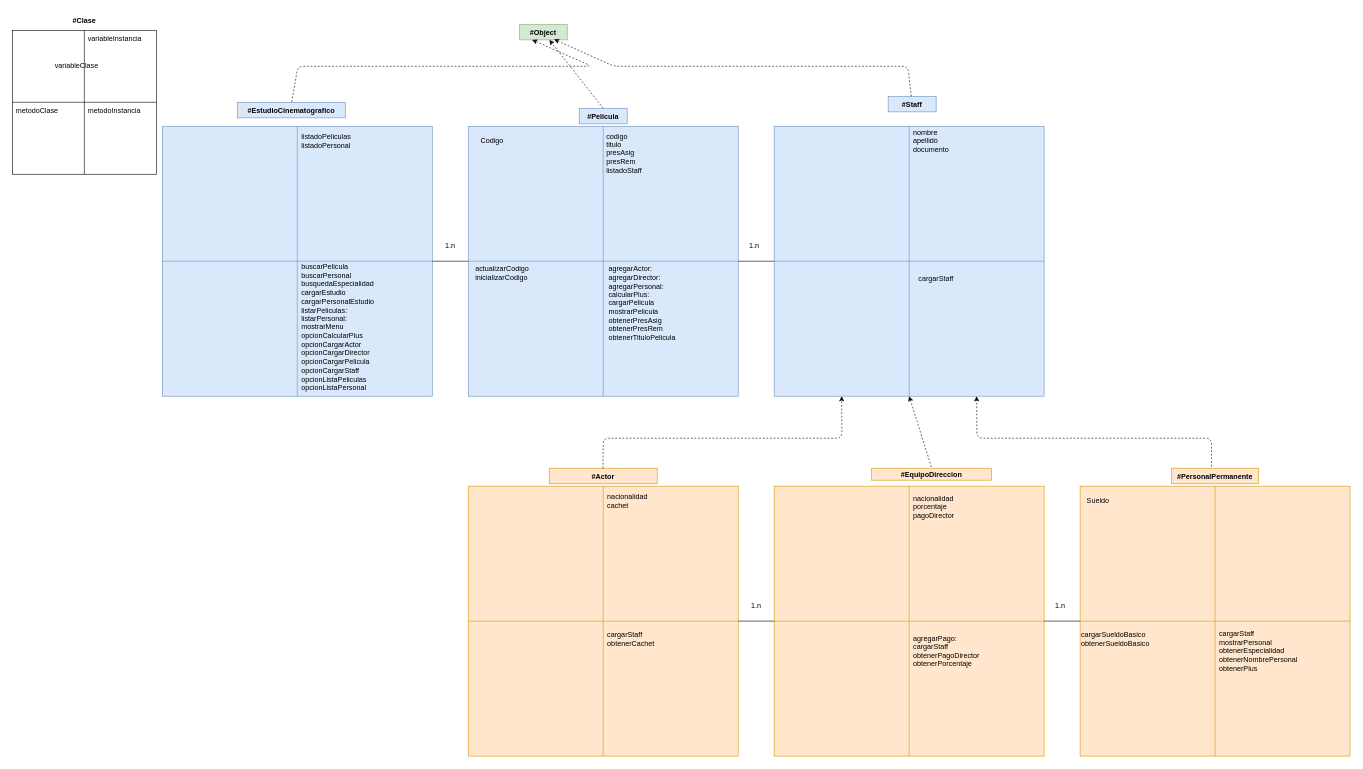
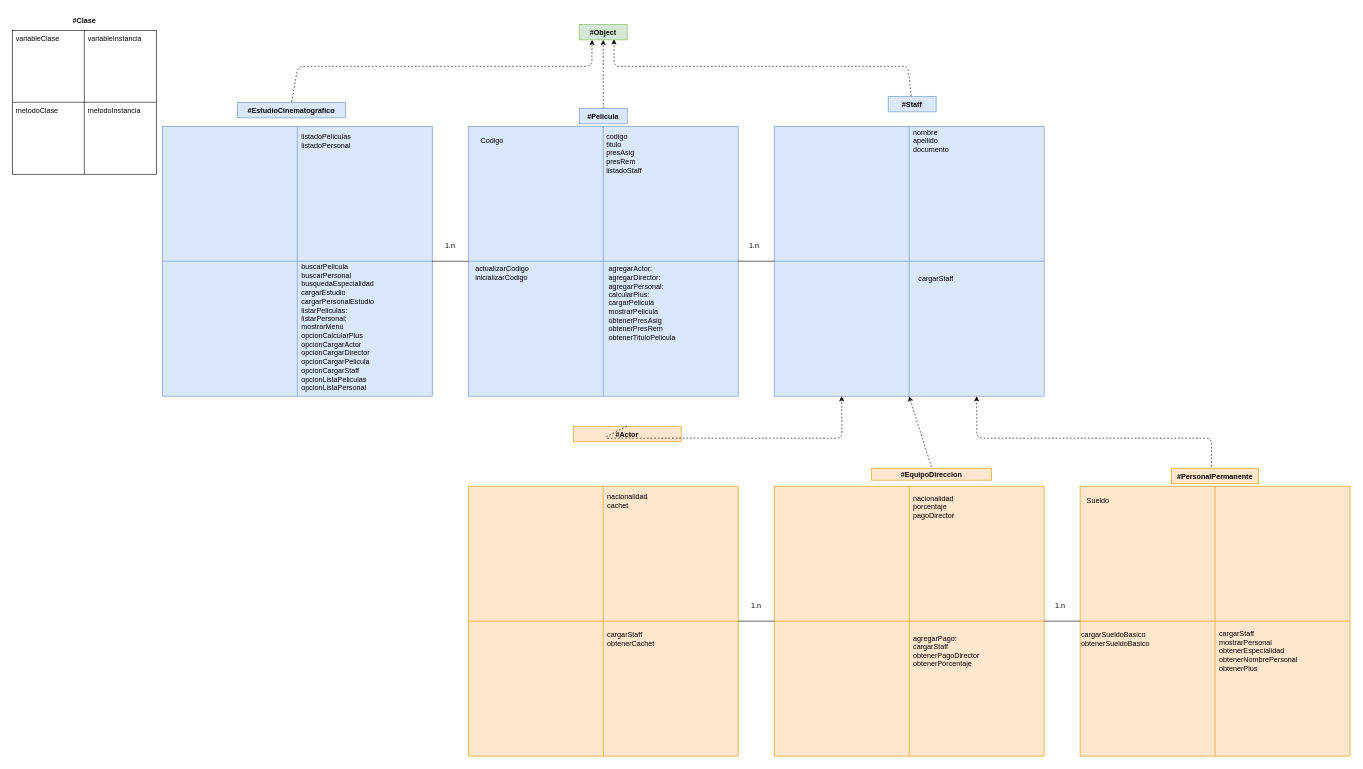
  <mxCell id="0" />
  <mxCell id="1" parent="0" />
  <mxCell id="2" value="" style="whiteSpace=wrap;html=1;aspect=fixed;fillColor=#dae8fc;strokeColor=#6c8ebf;" parent="1" vertex="1"><mxGeometry x="780" y="210" width="450" height="450" as="geometry" /></mxCell>
  <mxCell id="3" value="" style="endArrow=none;html=1;entryX=0.5;entryY=0;entryDx=0;entryDy=0;exitX=0.5;exitY=1;exitDx=0;exitDy=0;fillColor=#dae8fc;strokeColor=#6c8ebf;" parent="1" source="2" target="2" edge="1"><mxGeometry width="50" height="50" relative="1" as="geometry"><mxPoint x="657" y="-140" as="sourcePoint" /><mxPoint x="707" y="-190" as="targetPoint" /></mxGeometry></mxCell>
  <mxCell id="4" value="" style="endArrow=none;html=1;exitX=0;exitY=0.5;exitDx=0;exitDy=0;entryX=1;entryY=0.5;entryDx=0;entryDy=0;fillColor=#dae8fc;strokeColor=#6c8ebf;" parent="1" source="2" target="2" edge="1"><mxGeometry width="50" height="50" relative="1" as="geometry"><mxPoint x="657" y="-140" as="sourcePoint" /><mxPoint x="707" y="-190" as="targetPoint" /></mxGeometry></mxCell>
  <mxCell id="5" value="#Staff" style="text;align=center;fontStyle=1;verticalAlign=middle;spacingLeft=3;spacingRight=3;strokeColor=#6c8ebf;rotatable=0;points=[[0,0.5],[1,0.5]];portConstraint=eastwest;fillColor=#dae8fc;" parent="1" vertex="1"><mxGeometry x="1480" y="160" width="80" height="26" as="geometry" /></mxCell>
  <mxCell id="6" value="" style="whiteSpace=wrap;html=1;aspect=fixed;fillColor=#dae8fc;strokeColor=#6c8ebf;" parent="1" vertex="1"><mxGeometry x="1290" y="210" width="450" height="450" as="geometry" /></mxCell>
  <mxCell id="7" value="" style="endArrow=none;html=1;entryX=0.5;entryY=0;entryDx=0;entryDy=0;exitX=0.5;exitY=1;exitDx=0;exitDy=0;fillColor=#dae8fc;strokeColor=#6c8ebf;" parent="1" source="6" target="6" edge="1"><mxGeometry width="50" height="50" relative="1" as="geometry"><mxPoint x="1037" y="-140" as="sourcePoint" /><mxPoint x="1087" y="-190" as="targetPoint" /></mxGeometry></mxCell>
  <mxCell id="8" value="" style="endArrow=none;html=1;exitX=0;exitY=0.5;exitDx=0;exitDy=0;entryX=1;entryY=0.5;entryDx=0;entryDy=0;fillColor=#dae8fc;strokeColor=#6c8ebf;" parent="1" source="6" target="6" edge="1"><mxGeometry width="50" height="50" relative="1" as="geometry"><mxPoint x="1037" y="-140" as="sourcePoint" /><mxPoint x="1087" y="-190" as="targetPoint" /></mxGeometry></mxCell>
  <mxCell id="9" value="#Pelicula" style="text;align=center;fontStyle=1;verticalAlign=middle;spacingLeft=3;spacingRight=3;strokeColor=#6c8ebf;rotatable=0;points=[[0,0.5],[1,0.5]];portConstraint=eastwest;fillColor=#dae8fc;" parent="1" vertex="1"><mxGeometry x="965" y="180" width="80" height="26" as="geometry" /></mxCell>
  <mxCell id="10" value="1.n" style="text;html=1;strokeColor=none;fillColor=none;align=center;verticalAlign=middle;whiteSpace=wrap;rounded=0;" parent="1" vertex="1"><mxGeometry x="1237" y="400" width="40" height="20" as="geometry" /></mxCell>
  <mxCell id="11" value="" style="endArrow=none;html=1;entryX=0;entryY=0.5;entryDx=0;entryDy=0;exitX=1;exitY=0.5;exitDx=0;exitDy=0;" parent="1" source="2" target="6" edge="1"><mxGeometry width="50" height="50" relative="1" as="geometry"><mxPoint x="937" y="325" as="sourcePoint" /><mxPoint x="927" y="235" as="targetPoint" /></mxGeometry></mxCell>
- <mxCell id="12" value="#Object" style="text;align=center;fontStyle=1;verticalAlign=middle;spacingLeft=3;spacingRight=3;strokeColor=#82b366;rotatable=0;points=[[0,0.5],[1,0.5]];portConstraint=eastwest;fillColor=#d5e8d4;" parent="1" vertex="1"><mxGeometry x="865" y="40" width="80" height="26" as="geometry" /></mxCell>
+ <mxCell id="12" value="#Object" style="text;align=center;fontStyle=1;verticalAlign=middle;spacingLeft=3;spacingRight=3;strokeColor=#82b366;rotatable=0;points=[[0,0.5],[1,0.5]];portConstraint=eastwest;fillColor=#d5e8d4;" parent="1" vertex="1"><mxGeometry x="965" y="40" width="80" height="26" as="geometry" /></mxCell>
  <mxCell id="13" value="" style="whiteSpace=wrap;html=1;aspect=fixed;" parent="1" vertex="1"><mxGeometry x="20" y="50" width="240" height="240" as="geometry" /></mxCell>
  <mxCell id="14" value="" style="endArrow=none;html=1;entryX=0.5;entryY=0;entryDx=0;entryDy=0;exitX=0.5;exitY=1;exitDx=0;exitDy=0;" parent="1" source="13" target="13" edge="1"><mxGeometry width="50" height="50" relative="1" as="geometry"><mxPoint x="-160" y="-300" as="sourcePoint" /><mxPoint x="-110" y="-350" as="targetPoint" /></mxGeometry></mxCell>
  <mxCell id="15" value="" style="endArrow=none;html=1;exitX=0;exitY=0.5;exitDx=0;exitDy=0;entryX=1;entryY=0.5;entryDx=0;entryDy=0;" parent="1" source="13" target="13" edge="1"><mxGeometry width="50" height="50" relative="1" as="geometry"><mxPoint x="-160" y="-300" as="sourcePoint" /><mxPoint x="-110" y="-350" as="targetPoint" /></mxGeometry></mxCell>
  <mxCell id="16" value="variableInstancia" style="text;strokeColor=none;fillColor=none;align=left;verticalAlign=top;spacingLeft=4;spacingRight=4;overflow=hidden;rotatable=0;points=[[0,0.5],[1,0.5]];portConstraint=eastwest;" parent="1" vertex="1"><mxGeometry x="140" y="50" width="120" height="26" as="geometry" /></mxCell>
  <mxCell id="17" value="#Clase" style="text;align=center;fontStyle=1;verticalAlign=middle;spacingLeft=3;spacingRight=3;strokeColor=none;rotatable=0;points=[[0,0.5],[1,0.5]];portConstraint=eastwest;" parent="1" vertex="1"><mxGeometry x="100" width="80" height="26" as="geometry" y="20" /></mxCell>
- <mxCell id="18" value="variableClase" style="text;strokeColor=none;fillColor=none;align=left;verticalAlign=top;spacingLeft=4;spacingRight=4;overflow=hidden;rotatable=0;points=[[0,0.5],[1,0.5]];portConstraint=eastwest;" parent="1" vertex="1"><mxGeometry x="85" y="95" width="120" height="26" as="geometry" /></mxCell>
+ <mxCell id="18" value="variableClase" style="text;strokeColor=none;fillColor=none;align=left;verticalAlign=top;spacingLeft=4;spacingRight=4;overflow=hidden;rotatable=0;points=[[0,0.5],[1,0.5]];portConstraint=eastwest;" parent="1" vertex="1"><mxGeometry x="20" y="50" width="120" height="26" as="geometry" /></mxCell>
  <mxCell id="19" value="metodoClase" style="text;strokeColor=none;fillColor=none;align=left;verticalAlign=top;spacingLeft=4;spacingRight=4;overflow=hidden;rotatable=0;points=[[0,0.5],[1,0.5]];portConstraint=eastwest;" parent="1" vertex="1"><mxGeometry x="20" y="170" width="120" height="26" as="geometry" /></mxCell>
  <mxCell id="20" value="metodoInstancia" style="text;strokeColor=none;fillColor=none;align=left;verticalAlign=top;spacingLeft=4;spacingRight=4;overflow=hidden;rotatable=0;points=[[0,0.5],[1,0.5]];portConstraint=eastwest;" parent="1" vertex="1"><mxGeometry x="140" y="170" width="120" height="26" as="geometry" /></mxCell>
  <mxCell id="21" value="" style="whiteSpace=wrap;html=1;aspect=fixed;fillColor=#dae8fc;strokeColor=#6c8ebf;" parent="1" vertex="1"><mxGeometry x="270" y="210" width="450" height="450" as="geometry" /></mxCell>
  <mxCell id="22" value="" style="endArrow=none;html=1;entryX=0.5;entryY=0;entryDx=0;entryDy=0;exitX=0.5;exitY=1;exitDx=0;exitDy=0;fillColor=#dae8fc;strokeColor=#6c8ebf;" parent="1" source="21" target="21" edge="1"><mxGeometry width="50" height="50" relative="1" as="geometry"><mxPoint x="300" y="-140" as="sourcePoint" /><mxPoint x="350" y="-190" as="targetPoint" /></mxGeometry></mxCell>
  <mxCell id="23" value="" style="endArrow=none;html=1;exitX=0;exitY=0.5;exitDx=0;exitDy=0;entryX=1;entryY=0.5;entryDx=0;entryDy=0;fillColor=#dae8fc;strokeColor=#6c8ebf;" parent="1" source="21" target="21" edge="1"><mxGeometry width="50" height="50" relative="1" as="geometry"><mxPoint x="300" y="-140" as="sourcePoint" /><mxPoint x="350" y="-190" as="targetPoint" /></mxGeometry></mxCell>
  <mxCell id="24" value="#EstudioCinematografico" style="text;align=center;fontStyle=1;verticalAlign=middle;spacingLeft=3;spacingRight=3;strokeColor=#6c8ebf;rotatable=0;points=[[0,0.5],[1,0.5]];portConstraint=eastwest;fillColor=#dae8fc;" parent="1" vertex="1"><mxGeometry x="395" y="170" width="180" height="26" as="geometry" /></mxCell>
  <mxCell id="25" value="" style="endArrow=classic;html=1;dashed=1;exitX=0.504;exitY=-0.023;exitDx=0;exitDy=0;exitPerimeter=0;entryX=0.268;entryY=0.998;entryDx=0;entryDy=0;entryPerimeter=0;" parent="1" source="24" target="12" edge="1"><mxGeometry width="50" height="50" relative="1" as="geometry"><mxPoint x="530" y="280" as="sourcePoint" /><mxPoint x="560" y="110" as="targetPoint" /><Array as="points"><mxPoint x="496" y="110" /><mxPoint x="560" y="110" /><mxPoint x="986" y="110" /></Array></mxGeometry></mxCell>
  <mxCell id="26" value="1.n" style="text;html=1;strokeColor=none;fillColor=none;align=center;verticalAlign=middle;whiteSpace=wrap;rounded=0;" parent="1" vertex="1"><mxGeometry x="730" y="400" width="40" height="20" as="geometry" /></mxCell>
  <mxCell id="27" value="" style="endArrow=none;html=1;entryX=0;entryY=0.5;entryDx=0;entryDy=0;exitX=1;exitY=0.5;exitDx=0;exitDy=0;" parent="1" source="21" target="2" edge="1"><mxGeometry width="50" height="50" relative="1" as="geometry"><mxPoint x="1087" y="340" as="sourcePoint" /><mxPoint x="1227" y="340" as="targetPoint" /><Array as="points" /></mxGeometry></mxCell>
  <mxCell id="28" value="" style="endArrow=classic;html=1;dashed=1;" parent="1" target="12" edge="1"><mxGeometry width="50" height="50" relative="1" as="geometry"><mxPoint x="1005" y="180" as="sourcePoint" /><mxPoint x="900" y="150" as="targetPoint" /><Array as="points" /></mxGeometry></mxCell>
  <mxCell id="29" value="" style="endArrow=classic;html=1;dashed=1;exitX=0.481;exitY=0.002;exitDx=0;exitDy=0;exitPerimeter=0;entryX=0.725;entryY=0.962;entryDx=0;entryDy=0;entryPerimeter=0;" parent="1" source="5" target="12" edge="1"><mxGeometry width="50" height="50" relative="1" as="geometry"><mxPoint x="1017.56" y="187.712" as="sourcePoint" /><mxPoint x="1050" y="70" as="targetPoint" /><Array as="points"><mxPoint x="1513" y="110" /><mxPoint x="1023" y="110" /></Array></mxGeometry></mxCell>
  <mxCell id="30" value="" style="whiteSpace=wrap;html=1;aspect=fixed;fillColor=#ffe6cc;strokeColor=#d79b00;" parent="1" vertex="1"><mxGeometry x="1290" y="810" width="450" height="450" as="geometry" /></mxCell>
  <mxCell id="31" value="" style="endArrow=none;html=1;entryX=0.5;entryY=0;entryDx=0;entryDy=0;exitX=0.5;exitY=1;exitDx=0;exitDy=0;fillColor=#ffe6cc;strokeColor=#d79b00;" parent="1" source="30" target="30" edge="1"><mxGeometry width="50" height="50" relative="1" as="geometry"><mxPoint x="1167" y="460" as="sourcePoint" /><mxPoint x="1217" y="410" as="targetPoint" /></mxGeometry></mxCell>
  <mxCell id="32" value="" style="endArrow=none;html=1;exitX=0;exitY=0.5;exitDx=0;exitDy=0;entryX=1;entryY=0.5;entryDx=0;entryDy=0;fillColor=#ffe6cc;strokeColor=#d79b00;" parent="1" source="30" target="30" edge="1"><mxGeometry width="50" height="50" relative="1" as="geometry"><mxPoint x="1167" y="460" as="sourcePoint" /><mxPoint x="1217" y="410" as="targetPoint" /></mxGeometry></mxCell>
  <mxCell id="33" value="#PersonalPermanente" style="text;align=center;fontStyle=1;verticalAlign=middle;spacingLeft=3;spacingRight=3;strokeColor=#d79b00;rotatable=0;points=[[0,0.5],[1,0.5]];portConstraint=eastwest;fillColor=#ffe6cc;" parent="1" vertex="1"><mxGeometry x="1952.5" y="780" width="145" height="26" as="geometry" /></mxCell>
  <mxCell id="34" value="" style="whiteSpace=wrap;html=1;aspect=fixed;fillColor=#ffe6cc;strokeColor=#d79b00;" parent="1" vertex="1"><mxGeometry x="1800" y="810" width="450" height="450" as="geometry" /></mxCell>
  <mxCell id="35" value="" style="endArrow=none;html=1;entryX=0.5;entryY=0;entryDx=0;entryDy=0;exitX=0.5;exitY=1;exitDx=0;exitDy=0;fillColor=#ffe6cc;strokeColor=#d79b00;" parent="1" source="34" target="34" edge="1"><mxGeometry width="50" height="50" relative="1" as="geometry"><mxPoint x="1547" y="460" as="sourcePoint" /><mxPoint x="1597" y="410" as="targetPoint" /></mxGeometry></mxCell>
  <mxCell id="36" value="" style="endArrow=none;html=1;exitX=0;exitY=0.5;exitDx=0;exitDy=0;entryX=1;entryY=0.5;entryDx=0;entryDy=0;fillColor=#ffe6cc;strokeColor=#d79b00;" parent="1" source="34" target="34" edge="1"><mxGeometry width="50" height="50" relative="1" as="geometry"><mxPoint x="1547" y="460" as="sourcePoint" /><mxPoint x="1597" y="410" as="targetPoint" /></mxGeometry></mxCell>
  <mxCell id="37" value="#EquipoDireccion" style="text;align=center;fontStyle=1;verticalAlign=middle;spacingLeft=3;spacingRight=3;strokeColor=#d79b00;rotatable=0;points=[[0,0.5],[1,0.5]];portConstraint=eastwest;fillColor=#ffe6cc;" parent="1" vertex="1"><mxGeometry x="1452.5" y="780" width="200" height="20" as="geometry" /></mxCell>
  <mxCell id="38" value="1.n" style="text;html=1;align=center;verticalAlign=middle;whiteSpace=wrap;rounded=0;" parent="1" vertex="1"><mxGeometry x="1747" y="1000" width="40" height="20" as="geometry" /></mxCell>
  <mxCell id="39" value="" style="endArrow=none;html=1;entryX=0;entryY=0.5;entryDx=0;entryDy=0;exitX=1;exitY=0.5;exitDx=0;exitDy=0;" parent="1" source="30" target="34" edge="1"><mxGeometry width="50" height="50" relative="1" as="geometry"><mxPoint x="1447" y="925" as="sourcePoint" /><mxPoint x="1437" y="835" as="targetPoint" /></mxGeometry></mxCell>
  <mxCell id="40" value="" style="whiteSpace=wrap;html=1;aspect=fixed;fillColor=#ffe6cc;strokeColor=#d79b00;" parent="1" vertex="1"><mxGeometry x="780" y="810" width="450" height="450" as="geometry" /></mxCell>
  <mxCell id="41" value="" style="endArrow=none;html=1;entryX=0.5;entryY=0;entryDx=0;entryDy=0;exitX=0.5;exitY=1;exitDx=0;exitDy=0;fillColor=#ffe6cc;strokeColor=#d79b00;" parent="1" source="40" target="40" edge="1"><mxGeometry width="50" height="50" relative="1" as="geometry"><mxPoint x="810" y="460" as="sourcePoint" /><mxPoint x="860" y="410" as="targetPoint" /></mxGeometry></mxCell>
  <mxCell id="42" value="" style="endArrow=none;html=1;exitX=0;exitY=0.5;exitDx=0;exitDy=0;entryX=1;entryY=0.5;entryDx=0;entryDy=0;fillColor=#ffe6cc;strokeColor=#d79b00;" parent="1" source="40" target="40" edge="1"><mxGeometry width="50" height="50" relative="1" as="geometry"><mxPoint x="810" y="460" as="sourcePoint" /><mxPoint x="860" y="410" as="targetPoint" /></mxGeometry></mxCell>
- <mxCell id="43" value="#Actor" style="text;align=center;fontStyle=1;verticalAlign=middle;spacingLeft=3;spacingRight=3;strokeColor=#d79b00;rotatable=0;points=[[0,0.5],[1,0.5]];portConstraint=eastwest;fillColor=#ffe6cc;" parent="1" vertex="1"><mxGeometry x="915" y="780" width="180" height="26" as="geometry" /></mxCell>
+ <mxCell id="43" value="#Actor" style="text;align=center;fontStyle=1;verticalAlign=middle;spacingLeft=3;spacingRight=3;strokeColor=#d79b00;rotatable=0;points=[[0,0.5],[1,0.5]];portConstraint=eastwest;fillColor=#ffe6cc;" parent="1" vertex="1"><mxGeometry x="955" y="710" width="180" height="26" as="geometry" /></mxCell>
  <mxCell id="44" value="1.n" style="text;html=1;align=center;verticalAlign=middle;whiteSpace=wrap;rounded=0;" parent="1" vertex="1"><mxGeometry x="1240" y="1000" width="40" height="20" as="geometry" /></mxCell>
  <mxCell id="45" value="" style="endArrow=none;html=1;entryX=0;entryY=0.5;entryDx=0;entryDy=0;exitX=1;exitY=0.5;exitDx=0;exitDy=0;" parent="1" source="40" target="30" edge="1"><mxGeometry width="50" height="50" relative="1" as="geometry"><mxPoint x="1597" y="940" as="sourcePoint" /><mxPoint x="1737" y="940" as="targetPoint" /><Array as="points" /></mxGeometry></mxCell>
  <mxCell id="46" value="listadoPeliculas&lt;br&gt;listadoPersonal" style="text;html=1;strokeColor=none;fillColor=none;align=left;verticalAlign=middle;whiteSpace=wrap;rounded=0;" parent="1" vertex="1"><mxGeometry x="500" y="210" width="230" height="50" as="geometry" /></mxCell>
  <mxCell id="47" value="buscarPelicula&lt;br&gt;buscarPersonal&lt;br&gt;busquedaEspecialidad&lt;br&gt;cargarEstudio&lt;br&gt;cargarPersonalEstudio&lt;br&gt;listarPeliculas:&lt;br&gt;listarPersonal:&lt;br&gt;mostrarMenu&lt;br&gt;opcionCalcularPlus&lt;br&gt;opcionCargarActor&lt;br&gt;opcionCargarDirector&lt;br&gt;opcionCargarPelicula&lt;br&gt;opcionCargarStaff&lt;br&gt;opcionListaPeliculas&lt;br&gt;opcionListaPersonal" style="text;html=1;strokeColor=none;fillColor=none;align=left;verticalAlign=middle;whiteSpace=wrap;rounded=0;" parent="1" vertex="1"><mxGeometry x="500" y="530" width="60" height="30" as="geometry" /></mxCell>
  <mxCell id="48" value="&lt;div style=&quot;text-align: left&quot;&gt;&lt;span&gt;codigo&lt;/span&gt;&lt;/div&gt;&lt;div style=&quot;text-align: left&quot;&gt;&lt;span&gt;titulo&lt;/span&gt;&lt;/div&gt;&lt;div style=&quot;text-align: left&quot;&gt;&lt;span&gt;presAsig&lt;/span&gt;&lt;/div&gt;&lt;div style=&quot;text-align: left&quot;&gt;&lt;span&gt;presRem&lt;/span&gt;&lt;/div&gt;&lt;div style=&quot;text-align: left&quot;&gt;&lt;span&gt;listadoStaff&lt;/span&gt;&lt;/div&gt;" style="text;html=1;strokeColor=none;fillColor=none;align=center;verticalAlign=middle;whiteSpace=wrap;rounded=0;" parent="1" vertex="1"><mxGeometry x="1010" y="240" width="60" height="30" as="geometry" /></mxCell>
  <mxCell id="49" value="Codigo" style="text;html=1;strokeColor=none;fillColor=none;align=center;verticalAlign=middle;whiteSpace=wrap;rounded=0;" parent="1" vertex="1"><mxGeometry x="790" y="220" width="60" height="30" as="geometry" /></mxCell>
  <mxCell id="50" value="actualizarCodigo&lt;br&gt;inicializarCodigo" style="text;html=1;strokeColor=none;fillColor=none;align=left;verticalAlign=middle;whiteSpace=wrap;rounded=0;" parent="1" vertex="1"><mxGeometry x="790" y="440" width="60" height="30" as="geometry" /></mxCell>
  <mxCell id="51" value="&lt;div style=&quot;text-align: left&quot;&gt;&lt;span&gt;agregarActor:&lt;/span&gt;&lt;/div&gt;&lt;div style=&quot;text-align: left&quot;&gt;&lt;span&gt;agregarDirector:&lt;/span&gt;&lt;/div&gt;&lt;div style=&quot;text-align: left&quot;&gt;&lt;span&gt;agregarPersonal:&lt;/span&gt;&lt;/div&gt;&lt;div style=&quot;text-align: left&quot;&gt;&lt;span&gt;calcularPlus:&lt;/span&gt;&lt;/div&gt;&lt;div style=&quot;text-align: left&quot;&gt;&lt;span&gt;cargarPelicula&lt;/span&gt;&lt;/div&gt;&lt;div style=&quot;text-align: left&quot;&gt;&lt;span&gt;mostrarPelicula&lt;/span&gt;&lt;/div&gt;&lt;div style=&quot;text-align: left&quot;&gt;&lt;span&gt;obtenerPresAsig&lt;/span&gt;&lt;/div&gt;&lt;div style=&quot;text-align: left&quot;&gt;&lt;span&gt;obtenerPresRem&lt;/span&gt;&lt;/div&gt;&lt;div style=&quot;text-align: left&quot;&gt;&lt;span&gt;obtenerTituloPelicula&lt;/span&gt;&lt;/div&gt;" style="text;html=1;strokeColor=none;fillColor=none;align=center;verticalAlign=middle;whiteSpace=wrap;rounded=0;" parent="1" vertex="1"><mxGeometry x="1040" y="490" width="60" height="30" as="geometry" /></mxCell>
  <mxCell id="52" value="cargarStaff&lt;br&gt;obtenerCachet" style="text;html=1;strokeColor=none;fillColor=none;align=left;verticalAlign=middle;whiteSpace=wrap;rounded=0;" parent="1" vertex="1"><mxGeometry x="1010" y="1050" width="130" height="30" as="geometry" /></mxCell>
  <mxCell id="53" value="nacionalidad&lt;br&gt;cachet" style="text;html=1;strokeColor=none;fillColor=none;align=left;verticalAlign=middle;whiteSpace=wrap;rounded=0;" parent="1" vertex="1"><mxGeometry x="1010" y="820" width="60" height="30" as="geometry" /></mxCell>
  <mxCell id="54" value="agregarPago:&lt;br&gt;cargarStaff&lt;br&gt;obtenerPagoDirector&lt;br&gt;obtenerPorcentaje" style="text;html=1;strokeColor=none;fillColor=none;align=left;verticalAlign=middle;whiteSpace=wrap;rounded=0;" parent="1" vertex="1"><mxGeometry x="1520" y="1040" width="130" height="90" as="geometry" /></mxCell>
  <mxCell id="55" value="cargarStaff&lt;br&gt;mostrarPersonal&lt;br&gt;obtenerEspecialidad&lt;br&gt;obtenerNombrePersonal&lt;br&gt;obtenerPlus" style="text;html=1;strokeColor=none;fillColor=none;align=left;verticalAlign=middle;whiteSpace=wrap;rounded=0;" parent="1" vertex="1"><mxGeometry x="2030" y="1020" width="150" height="130" as="geometry" /></mxCell>
  <mxCell id="56" value="cargarSueldoBasico&lt;br&gt;obtenerSueldoBasico" style="text;html=1;strokeColor=none;fillColor=none;align=left;verticalAlign=middle;whiteSpace=wrap;rounded=0;" parent="1" vertex="1"><mxGeometry x="1800" y="1050" width="60" height="30" as="geometry" /></mxCell>
  <mxCell id="57" value="nacionalidad&lt;br&gt;porcentaje&amp;nbsp;&lt;br&gt;&lt;div&gt;&lt;span&gt;pagoDirector&lt;/span&gt;&lt;/div&gt;" style="text;html=1;strokeColor=none;fillColor=none;align=left;verticalAlign=middle;whiteSpace=wrap;rounded=0;" parent="1" vertex="1"><mxGeometry x="1520" y="830" width="60" height="30" as="geometry" /></mxCell>
  <mxCell id="58" value="nombre&lt;br&gt;apellido&lt;br&gt;documento" style="text;html=1;strokeColor=none;fillColor=none;align=left;verticalAlign=middle;whiteSpace=wrap;rounded=0;" parent="1" vertex="1"><mxGeometry x="1520" y="220" width="60" height="30" as="geometry" /></mxCell>
  <mxCell id="59" value="cargarStaff" style="text;html=1;strokeColor=none;fillColor=none;align=center;verticalAlign=middle;whiteSpace=wrap;rounded=0;" parent="1" vertex="1"><mxGeometry x="1530" y="450" width="60" height="30" as="geometry" /></mxCell>
  <mxCell id="60" value="Sueldo" style="text;html=1;strokeColor=none;fillColor=none;align=center;verticalAlign=middle;whiteSpace=wrap;rounded=0;" parent="1" vertex="1"><mxGeometry x="1800" y="820" width="60" height="30" as="geometry" /></mxCell>
  <mxCell id="61" value="" style="endArrow=classic;dashed=1;html=1;rounded=1;endFill=1;exitX=0.498;exitY=0.005;exitDx=0;exitDy=0;exitPerimeter=0;entryX=0.25;entryY=1;entryDx=0;entryDy=0;" parent="1" source="43" target="6" edge="1"><mxGeometry width="50" height="50" relative="1" as="geometry"><mxPoint x="1130" y="750" as="sourcePoint" /><mxPoint x="1180" y="700" as="targetPoint" /><Array as="points"><mxPoint x="1005" y="730" /><mxPoint x="1403" y="730" /></Array></mxGeometry></mxCell>
  <mxCell id="62" value="" style="endArrow=classic;dashed=1;html=1;rounded=1;exitX=0.498;exitY=-0.104;exitDx=0;exitDy=0;exitPerimeter=0;endFill=1;" parent="1" source="37" edge="1"><mxGeometry width="50" height="50" relative="1" as="geometry"><mxPoint x="1500" y="760" as="sourcePoint" /><mxPoint x="1515" y="660" as="targetPoint" /></mxGeometry></mxCell>
  <mxCell id="63" value="" style="endArrow=classic;dashed=1;html=1;rounded=1;exitX=0.459;exitY=-0.104;exitDx=0;exitDy=0;exitPerimeter=0;entryX=0.75;entryY=1;entryDx=0;entryDy=0;endFill=1;" parent="1" source="33" target="6" edge="1"><mxGeometry width="50" height="50" relative="1" as="geometry"><mxPoint x="1990" y="750" as="sourcePoint" /><mxPoint x="2040" y="700" as="targetPoint" /><Array as="points"><mxPoint x="2019" y="730" /><mxPoint x="1628" y="730" /></Array></mxGeometry></mxCell>
